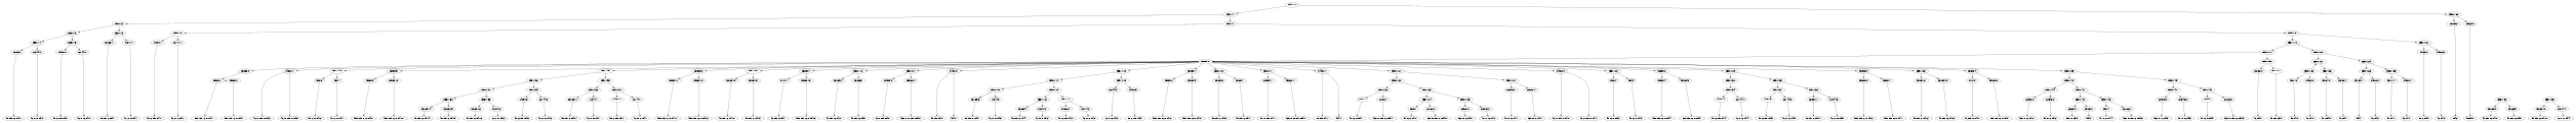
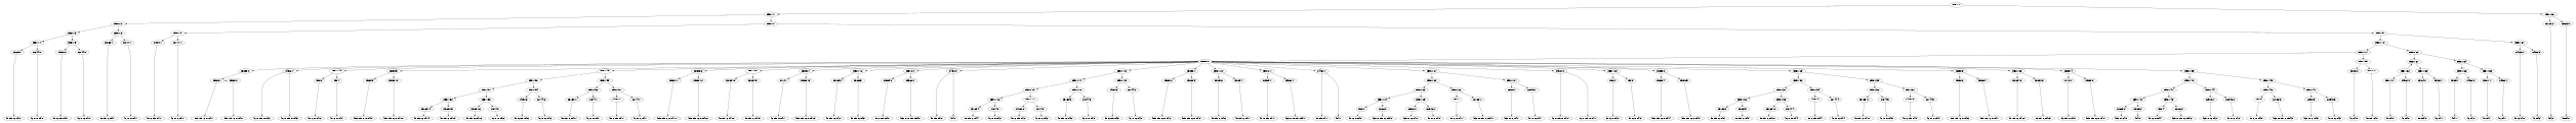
  digraph {
    "L5511(0)"
    "L5511(1)"
    "L5511(68)"
    "L5511(2)"
    "L5511(7)"
    "L3765(2)"
    "L3523(0)"
    "L5511(3)"
    "L5511(6)"
    "L5511(8)"
    "L5511(9)"
    "L5511(4)"
    "L5511(5)"
    "L3165(1)"
    "L1344(1)"
    "L4090(1)"
    "L2744(1)"
    "L5511(10)"
    "L5511(67)"
    "L3165(0)"
    "L1344(0)"
    "L4090(0)"
    "L2744(0)"
    "L5511(11)"
    "L5511(60)"
    "L4133(0)"
    "L4502(3)"
    "L5058(0)"
    "L5511(59)"
    "L5511(61)"
    "L5511(64)"
    "L3893(0)"
    "L5511(12)"
    "L5372(0)"
    "L4432(0)"
    "L5511(13)"
    "L3893(1)"
    "L5511(20)"
    "L5372(1)"
    "L4432(1)"
    "L5511(21)"
    "L4922(0)"
    "L5511(28)"
    "L3893(2)"
    "L5511(29)"
    "L3893(3)"
    "L5511(38)"
    "L3893(4)"
    "L5511(39)"
    "L4922(1)"
    "L5511(48)"
    "L3893(5)"
    "L5511(49)"
    "L3893(6)"
    "L5511(58)"
    "L3893(7)"
    "L5010(0)"
    "L3136(0)"
    "L5511(62)"
    "L5511(63)"
    "L5511(65)"
    "L5511(66)"
    "L5038(0)"
    "L5038(1)"
    "L3165(2)"
    "L3165(3)"
    "L-2505(0)"
    "L5360(0)"
    "L5511(14)"
    "L5511(19)"
    "L5038(2)"
    "L5038(3)"
    "L3165(6)"
    "L3165(7)"
    "L-2505(1)"
    "L5360(1)"
    "L5511(22)"
    "L5511(27)"
    "L98(2)"
    "L98(3)"
    "L5038(4)"
    "L5038(5)"
    "L5511(30)"
    "L5511(35)"
    "L5038(6)"
    "L5038(7)"
    "L3165(12)"
    "L3165(13)"
    "L772(0)"
    "L5038(8)"
    "L5511(40)"
    "L5511(45)"
    "L98(6)"
    "L98(7)"
    "L5038(9)"
    "L5038(10)"
    "L5511(50)"
    "L5511(55)"
    "L5038(11)"
    "L5038(12)"
    "L3165(18)"
    "L3165(19)"
    "L772(1)"
    "L5038(13)"
    "L5011(0)"
    "L4502(0)"
    "L3164(0)"
    "L3136(1)"
    "L5011(1)"
    "L4502(1)"
    "L3765(1)"
    "L4502(2)"
    "L5511(15)"
    "L5511(18)"
    "L4090(3)"
    "L2744(3)"
    "L5511(23)"
    "L5511(26)"
    "L2908(1)"
    "L-2546(1)"
+   "L5511(31)"
    "L5511(34)"
    "L5511(36)"
    "L5511(37)"
    "L5511(41)"
    "L5511(44)"
    "L5511(46)"
    "L5511(47)"
    "L5511(51)"
    "L5511(54)"
    "L5511(56)"
    "L5511(57)"
    "L5511(16)"
    "L5511(17)"
    "L3165(5)"
    "L1344(3)"
    "L5511(24)"
    "L5511(25)"
    "L98(1)"
    "L2186(1)"
    "L5511(32)"
    "L5511(33)"
    "L4090(4)"
    "L2744(4)"
    "L3165(11)"
    "L1344(5)"
    "L4090(5)"
    "L2744(5)"
    "L5511(42)"
    "L5511(43)"
    "L2908(2)"
    "L-2546(2)"
    "L98(5)"
    "L2186(3)"
    "L2908(3)"
    "L-2546(3)"
    "L5511(52)"
    "L5511(53)"
    "L4090(6)"
    "L2744(6)"
    "L3165(17)"
    "L1344(7)"
    "L4090(7)"
    "L2744(7)"
    "L3165(4)"
    "L1344(2)"
    "L4090(2)"
    "L2744(2)"
    "L98(0)"
    "L2186(0)"
    "L2908(0)"
    "L-2546(0)"
    "L3165(8)"
    "L3165(9)"
    "L3165(10)"
    "L1344(4)"
    "L2689(0)"
    "L3765(0)"
    "L98(4)"
    "L2186(2)"
    "L3165(14)"
    "L3165(15)"
    "L3165(16)"
    "L1344(6)"
    "[E  Fis  G  B](0)"
    "[C  D  E  A](0)"
    "[E  G  Ais  B](0)"
    "[C  E  G  B](0)"
    "[E  Fis  G  B](1)"
    "[C  D  E  A](1)"
    "[E  G  Ais  B](1)"
    "[C  E  G  B](1)"
    "[Dis  Fis  G  A  B](0)"
    "[Dis  Fis  G  A  B](1)"
    "[E  Fis  G  B](2)"
    "[E  Fis  G  B](3)"
    "[D  E  Fis  B](0)"
    "[Cis  D  E  Fis  Ais](0)"
    "[D  Ais  B](0)"
    "[B](0)"
    "[E  Fis  G  B](4)"
    "[C  D  E  A](2)"
    "[E  G  Ais  B](2)"
    "[C  E  G  B](2)"
    "[E  Fis  G  B](5)"
    "[C  D  E  A](3)"
    "[E  G  Ais  B](3)"
    "[C  E  G  B](3)"
    "[Dis  Fis  G  A  B](2)"
    "[Dis  Fis  G  A  B](3)"
    "[E  Fis  G  B](6)"
    "[E  Fis  G  B](7)"
    "[D  E  Fis  B](1)"
    "[Cis  D  E  Fis  Ais](1)"
    "[D  Ais  B](1)"
    "[B](1)"
    "[D  G  A  B](0)"
    "[Cis  E  Fis  G  Ais](0)"
    "[Cis  D  G  B](0)"
    "[D  E  G  B](0)"
    "[D  G  A  B](1)"
    "[Cis  E  Fis  G  Ais](1)"
    "[Cis  D  G  B](1)"
    "[D  E  G  B](1)"
    "[C  D  Fis  A  B](0)"
    "[C  D  Fis  A  B](1)"
    "[D  G  A  B](2)"
    "[D  G  A  B](3)"
    "[Dis  Fis  G  A  B](4)"
    "[Dis  Fis  G  A  B](5)"
    "[E  Fis  G  B](8)"
    "[E  Fis  G  B](9)"
    "[E  Fis  G  B](10)"
    "[C  D  E  A](4)"
    "[E  G  Ais  B](4)"
    "[C  E  G  B](4)"
    "[E  Fis  G  B](11)"
    "[C  D  E  A](5)"
    "[E  G  Ais  B](5)"
    "[C  E  G  B](5)"
    "[Dis  Fis  G  A  B](6)"
    "[Dis  Fis  G  A  B](7)"
    "[E  Fis  G  B](12)"
    "[E  Fis  G  B](13)"
    "[C  Dis  A  B](0)"
    "[Dis  Fis  G  A  B](8)"
    "[Dis  E  G](0)"
    "[E](0)"
    "[D  G  A  B](4)"
    "[Cis  E  Fis  G  Ais](2)"
    "[Cis  D  G  B](2)"
    "[D  E  G  B](2)"
    "[D  G  A  B](5)"
    "[Cis  E  Fis  G  Ais](3)"
    "[Cis  D  G  B](3)"
    "[D  E  G  B](3)"
    "[C  D  Fis  A  B](2)"
    "[C  D  Fis  A  B](3)"
    "[D  G  A  B](6)"
    "[D  G  A  B](7)"
    "[Dis  Fis  G  A  B](9)"
    "[Dis  Fis  G  A  B](10)"
    "[E  Fis  G  B](14)"
    "[E  Fis  G  B](15)"
    "[E  Fis  G  B](16)"
    "[C  D  E  A](6)"
    "[E  G  Ais  B](6)"
    "[C  E  G  B](6)"
    "[E  Fis  G  B](17)"
    "[C  D  E  A](7)"
    "[E  G  Ais  B](7)"
    "[C  E  G  B](7)"
    "[Dis  Fis  G  A  B](11)"
    "[Dis  Fis  G  A  B](12)"
    "[E  Fis  G  B](18)"
    "[E  Fis  G  B](19)"
    "[C  Dis  A  B](1)"
    "[Dis  Fis  G  A  B](13)"
    "[E  Fis  G](0)"
    "[C  D](0)"
    "[A  B](0)"
    "[C  B](0)"
    "[E  Fis](0)"
    "[C  D](1)"
    "[A  B](1)"
    "[C  B](1)"
    "[E](1)"
    "[C  B](2)"
    "[E  G  B](0)"
    "[C  B](3)"
    "[E](2)"
    "[rest](0)"
    subgraph sub_1 {
      rank=min
      "L5511(0)"
    }
    subgraph sub_2 {
      rank=same
      "L5511(1)"
      "L5511(68)"
    }
    subgraph sub_3 {
      rank=same
      "L5511(2)"
      "L5511(7)"
      "L3765(2)"
      "L3523(0)"
    }
    subgraph sub_4 {
      rank=same
      "L5511(3)"
      "L5511(6)"
      "L5511(8)"
      "L5511(9)"
    }
    subgraph sub_5 {
      rank=same
      "L5511(4)"
      "L5511(5)"
      "L3165(1)"
      "L1344(1)"
      "L4090(1)"
      "L2744(1)"
      "L5511(10)"
      "L5511(67)"
    }
    subgraph sub_6 {
      rank=same
      "L3165(0)"
      "L1344(0)"
      "L4090(0)"
      "L2744(0)"
      "L5511(11)"
      "L5511(60)"
      "L4133(0)"
      "L4502(3)"
    }
    subgraph sub_7 {
      rank=same
      "L5058(0)"
      "L5511(59)"
      "L5511(61)"
      "L5511(64)"
    }
    subgraph sub_8 {
      rank=same
      "L3893(0)"
      "L5511(12)"
      "L5372(0)"
      "L4432(0)"
      "L5511(13)"
      "L3893(1)"
      "L5511(20)"
      "L5372(1)"
      "L4432(1)"
      "L5511(21)"
      "L4922(0)"
      "L5511(28)"
      "L3893(2)"
      "L5511(29)"
      "L3893(3)"
      "L5511(38)"
      "L3893(4)"
      "L5511(39)"
      "L4922(1)"
      "L5511(48)"
      "L3893(5)"
      "L5511(49)"
      "L3893(6)"
      "L5511(58)"
      "L3893(7)"
      "L5010(0)"
      "L3136(0)"
      "L5511(62)"
      "L5511(63)"
      "L5511(65)"
      "L5511(66)"
    }
    subgraph sub_9 {
      rank=same
      "L5038(0)"
      "L5038(1)"
      "L3165(2)"
      "L3165(3)"
      "L-2505(0)"
      "L5360(0)"
      "L5511(14)"
      "L5511(19)"
      "L5038(2)"
      "L5038(3)"
      "L3165(6)"
      "L3165(7)"
      "L-2505(1)"
      "L5360(1)"
      "L5511(22)"
      "L5511(27)"
      "L98(2)"
      "L98(3)"
      "L5038(4)"
      "L5038(5)"
      "L5511(30)"
      "L5511(35)"
      "L5038(6)"
      "L5038(7)"
      "L3165(12)"
      "L3165(13)"
      "L772(0)"
      "L5038(8)"
      "L5511(40)"
      "L5511(45)"
      "L98(6)"
      "L98(7)"
      "L5038(9)"
      "L5038(10)"
      "L5511(50)"
      "L5511(55)"
      "L5038(11)"
      "L5038(12)"
      "L3165(18)"
      "L3165(19)"
      "L772(1)"
      "L5038(13)"
      "L5011(0)"
      "L4502(0)"
      "L3164(0)"
      "L3136(1)"
      "L5011(1)"
      "L4502(1)"
      "L3765(1)"
      "L4502(2)"
    }
    subgraph sub_10 {
      rank=same
      "L5511(15)"
      "L5511(18)"
      "L4090(3)"
      "L2744(3)"
      "L5511(23)"
      "L5511(26)"
      "L2908(1)"
      "L-2546(1)"
+     "L5511(31)"
      "L5511(34)"
      "L5511(36)"
      "L5511(37)"
      "L5511(41)"
      "L5511(44)"
      "L5511(46)"
      "L5511(47)"
      "L5511(51)"
      "L5511(54)"
      "L5511(56)"
      "L5511(57)"
    }
    subgraph sub_11 {
      rank=same
      "L5511(16)"
      "L5511(17)"
      "L3165(5)"
      "L1344(3)"
      "L5511(24)"
      "L5511(25)"
      "L98(1)"
      "L2186(1)"
      "L5511(32)"
      "L5511(33)"
      "L4090(4)"
      "L2744(4)"
      "L3165(11)"
      "L1344(5)"
      "L4090(5)"
      "L2744(5)"
      "L5511(42)"
      "L5511(43)"
      "L2908(2)"
      "L-2546(2)"
      "L98(5)"
      "L2186(3)"
      "L2908(3)"
      "L-2546(3)"
      "L5511(52)"
      "L5511(53)"
      "L4090(6)"
      "L2744(6)"
      "L3165(17)"
      "L1344(7)"
      "L4090(7)"
      "L2744(7)"
    }
    subgraph sub_12 {
      rank=same
      "L3165(4)"
      "L1344(2)"
      "L4090(2)"
      "L2744(2)"
      "L98(0)"
      "L2186(0)"
      "L2908(0)"
      "L-2546(0)"
      "L3165(8)"
      "L3165(9)"
      "L3165(10)"
      "L1344(4)"
      "L2689(0)"
      "L3765(0)"
      "L98(4)"
      "L2186(2)"
      "L3165(14)"
      "L3165(15)"
      "L3165(16)"
      "L1344(6)"
    }
    subgraph sub_13 {
      rank=max
      "[E  Fis  G  B](0)"
      "[C  D  E  A](0)"
      "[E  G  Ais  B](0)"
      "[C  E  G  B](0)"
      "[E  Fis  G  B](1)"
      "[C  D  E  A](1)"
      "[E  G  Ais  B](1)"
      "[C  E  G  B](1)"
      "[Dis  Fis  G  A  B](0)"
      "[Dis  Fis  G  A  B](1)"
      "[E  Fis  G  B](2)"
      "[E  Fis  G  B](3)"
      "[D  E  Fis  B](0)"
      "[Cis  D  E  Fis  Ais](0)"
      "[D  Ais  B](0)"
      "[B](0)"
      "[E  Fis  G  B](4)"
      "[C  D  E  A](2)"
      "[E  G  Ais  B](2)"
      "[C  E  G  B](2)"
      "[E  Fis  G  B](5)"
      "[C  D  E  A](3)"
      "[E  G  Ais  B](3)"
      "[C  E  G  B](3)"
      "[Dis  Fis  G  A  B](2)"
      "[Dis  Fis  G  A  B](3)"
      "[E  Fis  G  B](6)"
      "[E  Fis  G  B](7)"
      "[D  E  Fis  B](1)"
      "[Cis  D  E  Fis  Ais](1)"
      "[D  Ais  B](1)"
      "[B](1)"
      "[D  G  A  B](0)"
      "[Cis  E  Fis  G  Ais](0)"
      "[Cis  D  G  B](0)"
      "[D  E  G  B](0)"
      "[D  G  A  B](1)"
      "[Cis  E  Fis  G  Ais](1)"
      "[Cis  D  G  B](1)"
      "[D  E  G  B](1)"
      "[C  D  Fis  A  B](0)"
      "[C  D  Fis  A  B](1)"
      "[D  G  A  B](2)"
      "[D  G  A  B](3)"
      "[Dis  Fis  G  A  B](4)"
      "[Dis  Fis  G  A  B](5)"
      "[E  Fis  G  B](8)"
      "[E  Fis  G  B](9)"
      "[E  Fis  G  B](10)"
      "[C  D  E  A](4)"
      "[E  G  Ais  B](4)"
      "[C  E  G  B](4)"
      "[E  Fis  G  B](11)"
      "[C  D  E  A](5)"
      "[E  G  Ais  B](5)"
      "[C  E  G  B](5)"
      "[Dis  Fis  G  A  B](6)"
      "[Dis  Fis  G  A  B](7)"
      "[E  Fis  G  B](12)"
      "[E  Fis  G  B](13)"
      "[C  Dis  A  B](0)"
      "[Dis  Fis  G  A  B](8)"
      "[Dis  E  G](0)"
      "[E](0)"
      "[D  G  A  B](4)"
      "[Cis  E  Fis  G  Ais](2)"
      "[Cis  D  G  B](2)"
      "[D  E  G  B](2)"
      "[D  G  A  B](5)"
      "[Cis  E  Fis  G  Ais](3)"
      "[Cis  D  G  B](3)"
      "[D  E  G  B](3)"
      "[C  D  Fis  A  B](2)"
      "[C  D  Fis  A  B](3)"
      "[D  G  A  B](6)"
      "[D  G  A  B](7)"
      "[Dis  Fis  G  A  B](9)"
      "[Dis  Fis  G  A  B](10)"
      "[E  Fis  G  B](14)"
      "[E  Fis  G  B](15)"
      "[E  Fis  G  B](16)"
      "[C  D  E  A](6)"
      "[E  G  Ais  B](6)"
      "[C  E  G  B](6)"
      "[E  Fis  G  B](17)"
      "[C  D  E  A](7)"
      "[E  G  Ais  B](7)"
      "[C  E  G  B](7)"
      "[Dis  Fis  G  A  B](11)"
      "[Dis  Fis  G  A  B](12)"
      "[E  Fis  G  B](18)"
      "[E  Fis  G  B](19)"
      "[C  Dis  A  B](1)"
      "[Dis  Fis  G  A  B](13)"
      "[E  Fis  G](0)"
      "[C  D](0)"
      "[A  B](0)"
      "[C  B](0)"
      "[E  Fis](0)"
      "[C  D](1)"
      "[A  B](1)"
      "[C  B](1)"
      "[E](1)"
      "[C  B](2)"
      "[E  G  B](0)"
      "[C  B](3)"
      "[E](2)"
      "[rest](0)"
    }
    "L5511(0)" -> "L5511(1)"
    "L5511(0)" -> "L5511(68)"
    "L5511(1)" -> "L5511(2)"
    "L5511(1)" -> "L5511(7)"
    "L5511(68)" -> "L3765(2)"
    "L5511(68)" -> "L3523(0)"
    "L5511(2)" -> "L5511(3)"
    "L5511(2)" -> "L5511(6)"
    "L5511(7)" -> "L5511(8)"
    "L5511(7)" -> "L5511(9)"
    "L3765(2)" -> "[E](2)"
    "L3523(0)" -> "[rest](0)"
    "L5511(3)" -> "L5511(4)"
    "L5511(3)" -> "L5511(5)"
    "L5511(6)" -> "L3165(1)"
    "L5511(6)" -> "L1344(1)"
    "L5511(8)" -> "L4090(1)"
    "L5511(8)" -> "L2744(1)"
    "L5511(9)" -> "L5511(10)"
    "L5511(9)" -> "L5511(67)"
    "L5511(4)" -> "L3165(0)"
    "L5511(4)" -> "L1344(0)"
    "L5511(5)" -> "L4090(0)"
    "L5511(5)" -> "L2744(0)"
    "L3165(1)" -> "[E  Fis  G  B](1)"
    "L1344(1)" -> "[C  D  E  A](1)"
    "L4090(1)" -> "[E  G  Ais  B](1)"
    "L2744(1)" -> "[C  E  G  B](1)"
    "L5511(10)" -> "L5511(11)"
    "L5511(10)" -> "L5511(60)"
    "L5511(67)" -> "L4133(0)"
    "L5511(67)" -> "L4502(3)"
    "L3165(0)" -> "[E  Fis  G  B](0)"
    "L1344(0)" -> "[C  D  E  A](0)"
    "L4090(0)" -> "[E  G  Ais  B](0)"
    "L2744(0)" -> "[C  E  G  B](0)"
    "L5511(11)" -> "L5058(0)"
    "L5511(11)" -> "L5511(59)"
    "L5511(60)" -> "L5511(61)"
    "L5511(60)" -> "L5511(64)"
    "L4133(0)" -> "[E  G  B](0)"
    "L4502(3)" -> "[C  B](3)"
    "L5058(0)" -> "L3893(0)"
    "L5058(0)" -> "L5511(12)"
    "L5058(0)" -> "L5372(0)"
    "L5058(0)" -> "L4432(0)"
    "L5058(0)" -> "L5511(13)"
    "L5058(0)" -> "L3893(1)"
    "L5058(0)" -> "L5511(20)"
    "L5058(0)" -> "L5372(1)"
    "L5058(0)" -> "L4432(1)"
    "L5058(0)" -> "L5511(21)"
    "L5058(0)" -> "L4922(0)"
    "L5058(0)" -> "L5511(28)"
    "L5058(0)" -> "L3893(2)"
    "L5058(0)" -> "L5511(29)"
    "L5058(0)" -> "L3893(3)"
    "L5058(0)" -> "L5511(38)"
    "L5058(0)" -> "L3893(4)"
    "L5058(0)" -> "L5511(39)"
    "L5058(0)" -> "L4922(1)"
    "L5058(0)" -> "L5511(48)"
    "L5058(0)" -> "L3893(5)"
    "L5058(0)" -> "L5511(49)"
    "L5058(0)" -> "L3893(6)"
    "L5058(0)" -> "L5511(58)"
    "L5058(0)" -> "L3893(7)"
    "L5511(59)" -> "L5010(0)"
    "L5511(59)" -> "L3136(0)"
    "L5511(61)" -> "L5511(63)"
    "L5511(64)" -> "L5511(65)"
    "L5511(64)" -> "L5511(66)"
    "L3893(0)" -> "L5038(1)"
    "L5511(12)" -> "L3165(2)"
    "L5511(12)" -> "L3165(3)"
    "L5372(0)" -> "L-2505(0)"
    "L5372(0)" -> "L5360(0)"
    "L4432(0)" -> "[D  Ais  B](0)"
    "L4432(0)" -> "[B](0)"
    "L5511(13)" -> "L5511(14)"
    "L5511(13)" -> "L5511(19)"
    "L3893(1)" -> "L5038(2)"
    "L3893(1)" -> "L5038(3)"
    "L5511(20)" -> "L3165(6)"
    "L5511(20)" -> "L3165(7)"
    "L5372(1)" -> "L-2505(1)"
    "L5372(1)" -> "L5360(1)"
    "L4432(1)" -> "[D  Ais  B](1)"
    "L4432(1)" -> "[B](1)"
    "L5511(21)" -> "L5511(22)"
    "L5511(21)" -> "L5511(27)"
    "L4922(0)" -> "[C  D  Fis  A  B](0)"
    "L4922(0)" -> "[C  D  Fis  A  B](1)"
    "L5511(28)" -> "L98(2)"
    "L5511(28)" -> "L98(3)"
    "L3893(2)" -> "L5038(4)"
    "L3893(2)" -> "L5038(5)"
    "L5511(29)" -> "L5511(30)"
    "L5511(29)" -> "L5511(35)"
    "L3893(3)" -> "L5038(6)"
    "L3893(3)" -> "L5038(7)"
    "L5511(38)" -> "L3165(12)"
    "L5511(38)" -> "L3165(13)"
    "L3893(4)" -> "L772(0)"
    "L3893(4)" -> "L5038(8)"
    "L5511(39)" -> "L5511(40)"
    "L5511(39)" -> "L5511(45)"
    "L4922(1)" -> "[C  D  Fis  A  B](2)"
    "L4922(1)" -> "[C  D  Fis  A  B](3)"
    "L5511(48)" -> "L98(6)"
    "L5511(48)" -> "L98(7)"
    "L3893(5)" -> "L5038(9)"
    "L3893(5)" -> "L5038(10)"
    "L5511(49)" -> "L5511(50)"
    "L5511(49)" -> "L5511(55)"
    "L3893(6)" -> "L5038(11)"
    "L3893(6)" -> "L5038(12)"
    "L5511(58)" -> "L3165(18)"
    "L5511(58)" -> "L3165(19)"
    "L3893(7)" -> "L772(1)"
    "L3893(7)" -> "L5038(13)"
    "L5010(0)" -> "[E  Fis  G](0)"
    "L3136(0)" -> "[C  D](0)"
    "L5511(62)" -> "L5511(61)"
    "L5511(62)" -> "L5011(0)"
    "L5511(62)" -> "L4502(0)"
    "L5511(63)" -> "L3164(0)"
    "L5511(63)" -> "L3136(1)"
    "L5511(65)" -> "L5011(1)"
    "L5511(65)" -> "L4502(1)"
    "L5511(66)" -> "L3765(1)"
    "L5511(66)" -> "L4502(2)"
    "L5038(0)" -> "[Dis  Fis  G  A  B](0)"
    "L5038(1)" -> "L5038(0)"
    "L5038(1)" -> "[Dis  Fis  G  A  B](1)"
    "L3165(2)" -> "[E  Fis  G  B](2)"
    "L3165(3)" -> "[E  Fis  G  B](3)"
    "L-2505(0)" -> "[D  E  Fis  B](0)"
    "L5360(0)" -> "[Cis  D  E  Fis  Ais](0)"
    "L5511(14)" -> "L5511(15)"
    "L5511(14)" -> "L5511(18)"
    "L5511(19)" -> "L4090(3)"
    "L5511(19)" -> "L2744(3)"
    "L5038(2)" -> "[Dis  Fis  G  A  B](2)"
    "L5038(3)" -> "[Dis  Fis  G  A  B](3)"
    "L3165(6)" -> "[E  Fis  G  B](6)"
    "L3165(7)" -> "[E  Fis  G  B](7)"
    "L-2505(1)" -> "[D  E  Fis  B](1)"
    "L5360(1)" -> "[Cis  D  E  Fis  Ais](1)"
    "L5511(22)" -> "L5511(23)"
    "L5511(22)" -> "L5511(26)"
    "L5511(27)" -> "L2908(1)"
    "L5511(27)" -> "L-2546(1)"
    "L98(2)" -> "[D  G  A  B](2)"
    "L98(3)" -> "[D  G  A  B](3)"
    "L5038(4)" -> "[Dis  Fis  G  A  B](4)"
    "L5038(5)" -> "[Dis  Fis  G  A  B](5)"
+   "L5511(30)" -> "L5511(31)"
    "L5511(30)" -> "L5511(34)"
    "L5511(35)" -> "L5511(36)"
    "L5511(35)" -> "L5511(37)"
    "L5038(6)" -> "[Dis  Fis  G  A  B](6)"
    "L5038(7)" -> "[Dis  Fis  G  A  B](7)"
    "L3165(12)" -> "[E  Fis  G  B](12)"
    "L3165(13)" -> "[E  Fis  G  B](13)"
    "L772(0)" -> "[C  Dis  A  B](0)"
    "L5038(8)" -> "[Dis  Fis  G  A  B](8)"
    "L5511(40)" -> "L5511(41)"
    "L5511(40)" -> "L5511(44)"
    "L5511(45)" -> "L5511(46)"
    "L5511(45)" -> "L5511(47)"
    "L98(6)" -> "[D  G  A  B](6)"
    "L98(7)" -> "[D  G  A  B](7)"
    "L5038(9)" -> "[Dis  Fis  G  A  B](9)"
    "L5038(10)" -> "[Dis  Fis  G  A  B](10)"
    "L5511(50)" -> "L5511(51)"
    "L5511(50)" -> "L5511(54)"
    "L5511(55)" -> "L5511(56)"
    "L5511(55)" -> "L5511(57)"
    "L5038(11)" -> "[Dis  Fis  G  A  B](11)"
    "L5038(12)" -> "[Dis  Fis  G  A  B](12)"
    "L3165(18)" -> "[E  Fis  G  B](18)"
    "L3165(19)" -> "[E  Fis  G  B](19)"
    "L772(1)" -> "[C  Dis  A  B](1)"
    "L5038(13)" -> "[Dis  Fis  G  A  B](13)"
    "L5011(0)" -> "[A  B](0)"
    "L4502(0)" -> "[C  B](0)"
    "L3164(0)" -> "[E  Fis](0)"
    "L3136(1)" -> "[C  D](1)"
    "L5011(1)" -> "[A  B](1)"
    "L4502(1)" -> "[C  B](1)"
    "L3765(1)" -> "[E](1)"
    "L4502(2)" -> "[C  B](2)"
    "L5511(15)" -> "L5511(16)"
    "L5511(15)" -> "L5511(17)"
    "L5511(18)" -> "L3165(5)"
    "L5511(18)" -> "L1344(3)"
    "L4090(3)" -> "[E  G  Ais  B](3)"
    "L2744(3)" -> "[C  E  G  B](3)"
    "L5511(23)" -> "L5511(24)"
    "L5511(23)" -> "L5511(25)"
    "L5511(26)" -> "L98(1)"
    "L5511(26)" -> "L2186(1)"
    "L2908(1)" -> "[Cis  D  G  B](1)"
    "L-2546(1)" -> "[D  E  G  B](1)"
+   "L5511(31)" -> "L5511(32)"
+   "L5511(31)" -> "L5511(33)"
    "L5511(34)" -> "L4090(4)"
    "L5511(34)" -> "L2744(4)"
    "L5511(36)" -> "L3165(11)"
    "L5511(36)" -> "L1344(5)"
    "L5511(37)" -> "L4090(5)"
    "L5511(37)" -> "L2744(5)"
    "L5511(41)" -> "L5511(42)"
    "L5511(41)" -> "L5511(43)"
    "L5511(44)" -> "L2908(2)"
    "L5511(44)" -> "L-2546(2)"
    "L5511(46)" -> "L98(5)"
    "L5511(46)" -> "L2186(3)"
    "L5511(47)" -> "L2908(3)"
    "L5511(47)" -> "L-2546(3)"
    "L5511(51)" -> "L5511(52)"
    "L5511(51)" -> "L5511(53)"
    "L5511(54)" -> "L4090(6)"
    "L5511(54)" -> "L2744(6)"
    "L5511(56)" -> "L3165(17)"
    "L5511(56)" -> "L1344(7)"
    "L5511(57)" -> "L4090(7)"
    "L5511(57)" -> "L2744(7)"
    "L5511(16)" -> "L3165(4)"
    "L5511(16)" -> "L1344(2)"
    "L5511(17)" -> "L4090(2)"
    "L5511(17)" -> "L2744(2)"
    "L3165(5)" -> "[E  Fis  G  B](5)"
    "L1344(3)" -> "[C  D  E  A](3)"
    "L5511(24)" -> "L98(0)"
    "L5511(24)" -> "L2186(0)"
    "L5511(25)" -> "L2908(0)"
    "L5511(25)" -> "L-2546(0)"
    "L98(1)" -> "[D  G  A  B](1)"
    "L2186(1)" -> "[Cis  E  Fis  G  Ais](1)"
    "L5511(32)" -> "L3165(8)"
    "L5511(32)" -> "L3165(9)"
    "L5511(33)" -> "L3165(10)"
    "L5511(33)" -> "L1344(4)"
    "L4090(4)" -> "[E  G  Ais  B](4)"
    "L2744(4)" -> "[C  E  G  B](4)"
    "L3165(11)" -> "[E  Fis  G  B](11)"
    "L1344(5)" -> "[C  D  E  A](5)"
    "L4090(5)" -> "[E  G  Ais  B](5)"
    "L2744(5)" -> "[C  E  G  B](5)"
    "L5511(42)" -> "L2689(0)"
    "L5511(42)" -> "L3765(0)"
    "L5511(43)" -> "L98(4)"
    "L5511(43)" -> "L2186(2)"
    "L2908(2)" -> "[Cis  D  G  B](2)"
    "L-2546(2)" -> "[D  E  G  B](2)"
    "L98(5)" -> "[D  G  A  B](5)"
    "L2186(3)" -> "[Cis  E  Fis  G  Ais](3)"
    "L2908(3)" -> "[Cis  D  G  B](3)"
    "L-2546(3)" -> "[D  E  G  B](3)"
    "L5511(52)" -> "L3165(14)"
    "L5511(52)" -> "L3165(15)"
    "L5511(53)" -> "L3165(16)"
    "L5511(53)" -> "L1344(6)"
    "L4090(6)" -> "[E  G  Ais  B](6)"
    "L2744(6)" -> "[C  E  G  B](6)"
    "L3165(17)" -> "[E  Fis  G  B](17)"
    "L1344(7)" -> "[C  D  E  A](7)"
    "L4090(7)" -> "[E  G  Ais  B](7)"
    "L2744(7)" -> "[C  E  G  B](7)"
    "L3165(4)" -> "[E  Fis  G  B](4)"
    "L1344(2)" -> "[C  D  E  A](2)"
    "L4090(2)" -> "[E  G  Ais  B](2)"
    "L2744(2)" -> "[C  E  G  B](2)"
    "L98(0)" -> "[D  G  A  B](0)"
    "L2186(0)" -> "[Cis  E  Fis  G  Ais](0)"
    "L2908(0)" -> "[Cis  D  G  B](0)"
    "L-2546(0)" -> "[D  E  G  B](0)"
    "L3165(8)" -> "[E  Fis  G  B](8)"
    "L3165(9)" -> "[E  Fis  G  B](9)"
    "L3165(10)" -> "[E  Fis  G  B](10)"
    "L1344(4)" -> "[C  D  E  A](4)"
    "L2689(0)" -> "[Dis  E  G](0)"
    "L3765(0)" -> "[E](0)"
    "L98(4)" -> "[D  G  A  B](4)"
    "L2186(2)" -> "[Cis  E  Fis  G  Ais](2)"
    "L3165(14)" -> "[E  Fis  G  B](14)"
    "L3165(15)" -> "[E  Fis  G  B](15)"
    "L3165(16)" -> "[E  Fis  G  B](16)"
    "L1344(6)" -> "[C  D  E  A](6)"
  }
